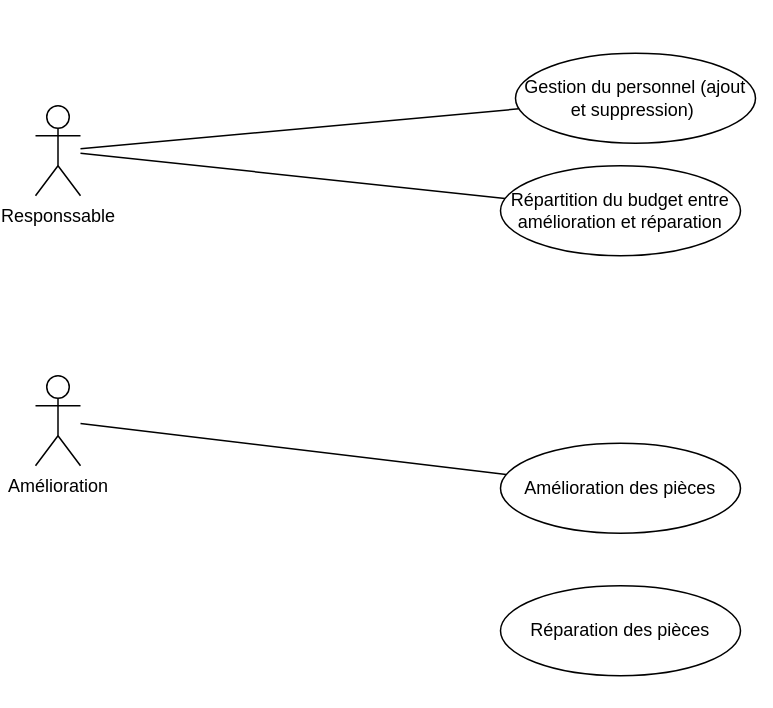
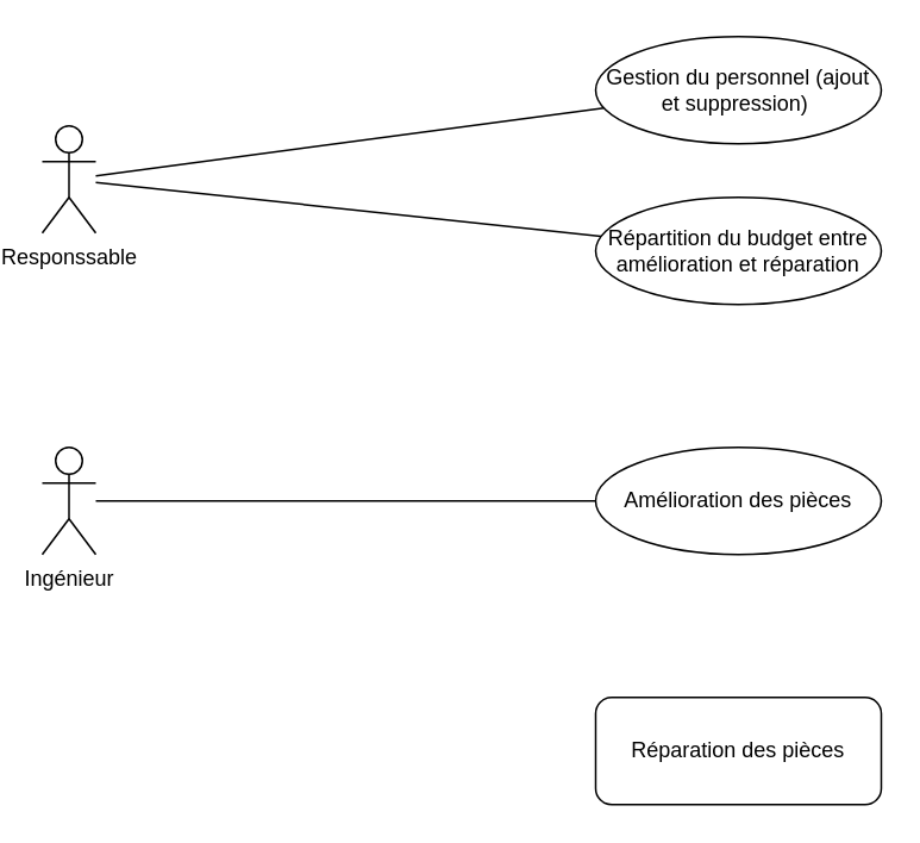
  <mxCell id="0" />
  <mxCell id="1" parent="0" />
  <mxCell id="2" value="Responssable" style="shape=umlActor;verticalLabelPosition=bottom;verticalAlign=top;html=1;outlineConnect=0;" parent="1" vertex="1"><mxGeometry x="20" y="70" width="30" height="60" as="geometry" /></mxCell>
- <mxCell id="3" value="Amélioration" style="shape=umlActor;verticalLabelPosition=bottom;verticalAlign=top;html=1;outlineConnect=0;" parent="1" vertex="1"><mxGeometry x="20" y="250" width="30" height="60" as="geometry" /></mxCell>
- <mxCell id="4" value="Gestion du personnel (ajout et suppression)&amp;nbsp;" style="ellipse;whiteSpace=wrap;html=1;" parent="1" vertex="1"><mxGeometry x="340" y="35" width="160" height="60" as="geometry" /></mxCell>
+ <mxCell id="3" value="Ingénieur" style="shape=umlActor;verticalLabelPosition=bottom;verticalAlign=top;html=1;outlineConnect=0;" parent="1" vertex="1"><mxGeometry x="20" y="250" width="30" height="60" as="geometry" /></mxCell>
+ <mxCell id="4" value="Gestion du personnel (ajout et suppression)&amp;nbsp;" style="ellipse;whiteSpace=wrap;html=1;" parent="1" vertex="1"><mxGeometry x="330" y="20" width="160" height="60" as="geometry" /></mxCell>
  <mxCell id="5" value="Répartition du budget entre amélioration et réparation" style="ellipse;whiteSpace=wrap;html=1;" vertex="1" parent="1"><mxGeometry x="330" y="110" width="160" height="60" as="geometry" /></mxCell>
  <mxCell id="6" value="" style="endArrow=none;html=1;" edge="1" parent="1" source="2" target="4"><mxGeometry width="50" height="50" relative="1" as="geometry"><mxPoint x="280" y="220" as="sourcePoint" /><mxPoint x="330" y="170" as="targetPoint" /></mxGeometry></mxCell>
  <mxCell id="7" value="" style="endArrow=none;html=1;" edge="1" parent="1" source="2" target="5"><mxGeometry width="50" height="50" relative="1" as="geometry"><mxPoint x="60" y="108" as="sourcePoint" /><mxPoint x="344.623" y="70.05" as="targetPoint" /></mxGeometry></mxCell>
- <mxCell id="8" value="Amélioration des pièces" style="ellipse;whiteSpace=wrap;html=1;" vertex="1" parent="1"><mxGeometry x="330" y="295" width="160" height="60" as="geometry" /></mxCell>
+ <mxCell id="8" value="Amélioration des pièces" style="ellipse;whiteSpace=wrap;html=1;" vertex="1" parent="1"><mxGeometry x="330" y="250" width="160" height="60" as="geometry" /></mxCell>
  <mxCell id="9" value="" style="endArrow=none;html=1;" edge="1" parent="1" source="3" target="8"><mxGeometry width="50" height="50" relative="1" as="geometry"><mxPoint x="60" y="-8.4" as="sourcePoint" /><mxPoint x="343.052" y="21.792" as="targetPoint" /></mxGeometry></mxCell>
- <mxCell id="10" value="Réparation des pièces" style="ellipse;whiteSpace=wrap;html=1;" vertex="1" parent="1"><mxGeometry x="330" y="390" width="160" height="60" as="geometry" /></mxCell>
+ <mxCell id="10" value="Réparation des pièces" style="whiteSpace=wrap;html=1;rounded=1;" vertex="1" parent="1"><mxGeometry x="330" y="390" width="160" height="60" as="geometry" /></mxCell>
